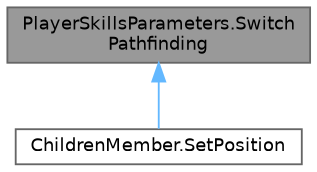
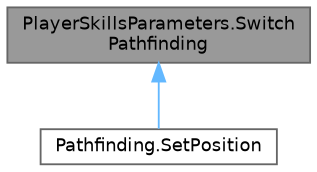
  digraph {
    rankdir=TB
    node [fontname=Helvetica fontsize=10 shape=box style=filled]
    n1 [color=gray40 fillcolor=grey60 fontcolor=black height=0.2 label="PlayerSkillsParameters.Switch\lPathfinding" width=0.4]
-   n2 [color=grey40 fillcolor=white height=0.2 label="ChildrenMember.SetPosition" width=0.4]
+   n2 [color=grey40 fillcolor=white height=0.2 label="Pathfinding.SetPosition" width=0.4]
    n1 -> n2 [color=steelblue1 dir=back fontname=Helvetica fontsize=10 labelfontname=Helvetica labelfontsize=10 style=solid]
  }
